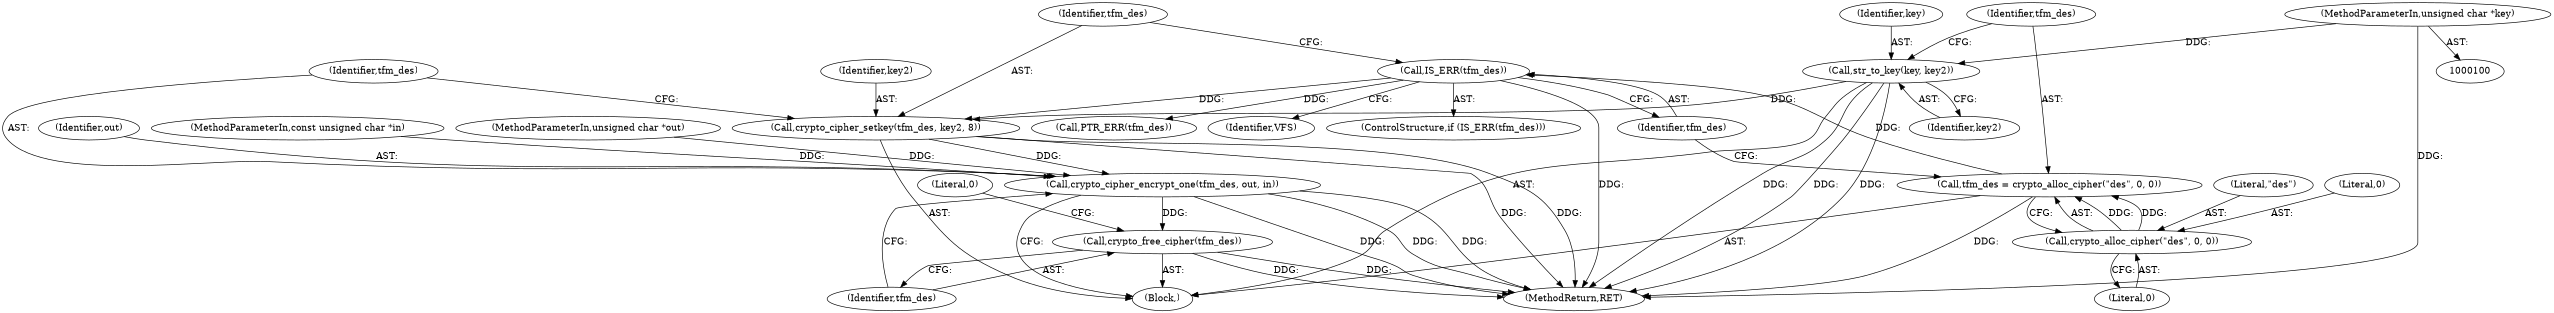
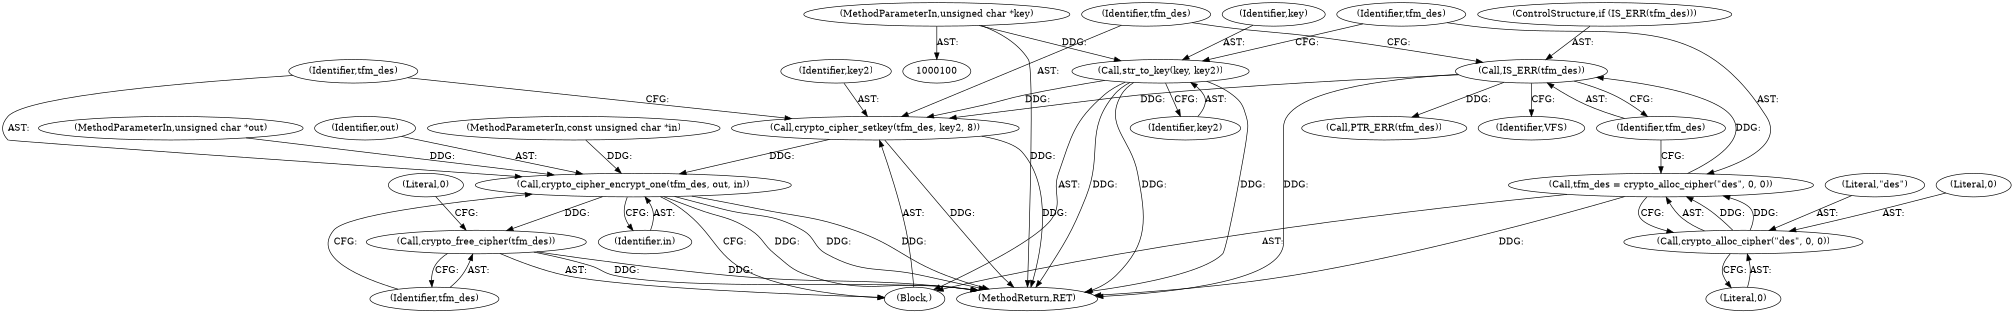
  digraph {
    fontname="DejaVu Serif"
    node [fontname="DejaVu Serif"]
    edge [fontname="DejaVu Serif"]
    n1 [label="(Call,crypto_cipher_setkey(tfm_des, key2, 8))"]
    n2 [label="(Call,crypto_cipher_encrypt_one(tfm_des, out, in))"]
    n3 [label="(Block,)"]
    n4 [label="(MethodReturn,RET)"]
    n5 [label="(Call,crypto_free_cipher(tfm_des))"]
+   n6 [label="(Identifier,in)"]
    n7 [label="(Call,IS_ERR(tfm_des))"]
    n8 [label="(ControlStructure,if (IS_ERR(tfm_des)))"]
    n9 [label="(Call,PTR_ERR(tfm_des))"]
    n10 [label="(Identifier,tfm_des)"]
    n11 [label="(Identifier,VFS)"]
    n12 [label="(Call,tfm_des = crypto_alloc_cipher(\"des\", 0, 0))"]
    n13 [label="(Call,crypto_alloc_cipher(\"des\", 0, 0))"]
    n14 [label="(Literal,0)"]
    n15 [label="(Call,str_to_key(key, key2))"]
    n16 [label="(Identifier,key2)"]
    n17 [label="(MethodParameterIn,unsigned char *key)"]
    1000100
    n19 [label="(Identifier,tfm_des)"]
    n20 [label="(MethodParameterIn,const unsigned char *in)"]
    n21 [label="(Identifier,key2)"]
    n22 [label="(Literal,\"des\")"]
    n23 [label="(Identifier,tfm_des)"]
    n24 [label="(Literal,0)"]
    n25 [label="(Identifier,out)"]
    n26 [label="(Identifier,tfm_des)"]
    n27 [label="(Identifier,tfm_des)"]
    n28 [label="(Identifier,key)"]
    n29 [label="(Literal,0)"]
    n30 [label="(MethodParameterIn,unsigned char *out)"]
    n1 -> n2 [label="DDG: "]
-   n1 -> n3 [label="AST: "]
+   n3 -> n1 [label="AST: "]
    n1 -> n4 [label="DDG: "]
    n1 -> n4 [label="DDG: "]
    n2 -> n3 [label="CFG: "]
    n2 -> n4 [label="DDG: "]
    n2 -> n4 [label="DDG: "]
    n2 -> n4 [label="DDG: "]
    n2 -> n5 [label="DDG: "]
+   n2 -> n6 [label="CFG: "]
    n5 -> n3 [label="AST: "]
    n5 -> n4 [label="DDG: "]
    n5 -> n4 [label="DDG: "]
    n5 -> n19 [label="CFG: "]
+   n6 -> n2 [label="AST: "]
    n7 -> n1 [label="DDG: "]
    n7 -> n4 [label="DDG: "]
-   n7 -> n8 [label="AST: "]
+   n8 -> n7 [label="AST: "]
    n7 -> n9 [label="DDG: "]
    n7 -> n10 [label="CFG: "]
    n7 -> n11 [label="CFG: "]
    n10 -> n7 [label="AST: "]
    n10 -> n12 [label="CFG: "]
    n12 -> n3 [label="AST: "]
    n12 -> n4 [label="DDG: "]
    n12 -> n7 [label="DDG: "]
    n12 -> n13 [label="CFG: "]
    n13 -> n12 [label="AST: "]
    n13 -> n12 [label="DDG: "]
    n13 -> n12 [label="DDG: "]
    n13 -> n14 [label="CFG: "]
    n14 -> n13 [label="AST: "]
    n15 -> n1 [label="DDG: "]
    n15 -> n3 [label="AST: "]
    n15 -> n4 [label="DDG: "]
    n15 -> n4 [label="DDG: "]
    n15 -> n4 [label="DDG: "]
    n15 -> n16 [label="CFG: "]
    n16 -> n15 [label="AST: "]
    n17 -> n4 [label="DDG: "]
    n17 -> n15 [label="DDG: "]
    n17 -> 1000100 [label="AST: "]
    n19 -> n2 [label="CFG: "]
    n19 -> n5 [label="AST: "]
    n20 -> n2 [label="DDG: "]
    n21 -> n1 [label="AST: "]
    n22 -> n13 [label="AST: "]
    n23 -> n1 [label="AST: "]
    n23 -> n7 [label="CFG: "]
    n24 -> n13 [label="AST: "]
    n25 -> n2 [label="AST: "]
    n26 -> n1 [label="CFG: "]
    n26 -> n2 [label="AST: "]
    n27 -> n12 [label="AST: "]
    n27 -> n15 [label="CFG: "]
    n28 -> n15 [label="AST: "]
    n29 -> n5 [label="CFG: "]
    n30 -> n2 [label="DDG: "]
  }
